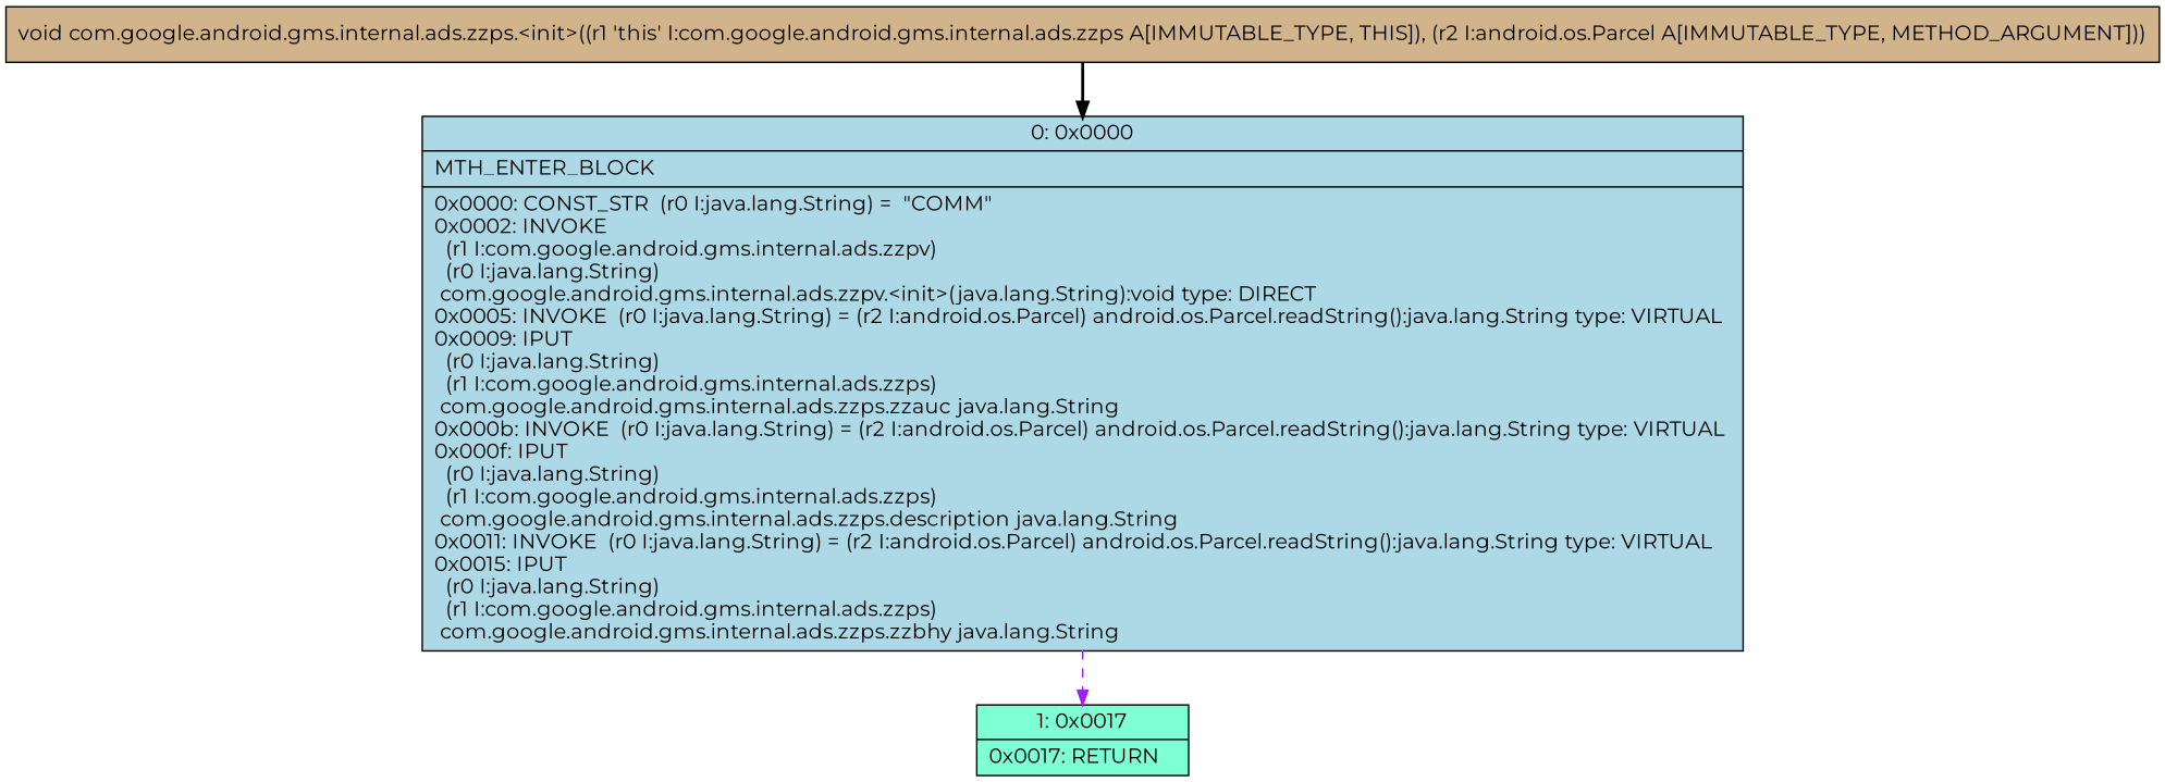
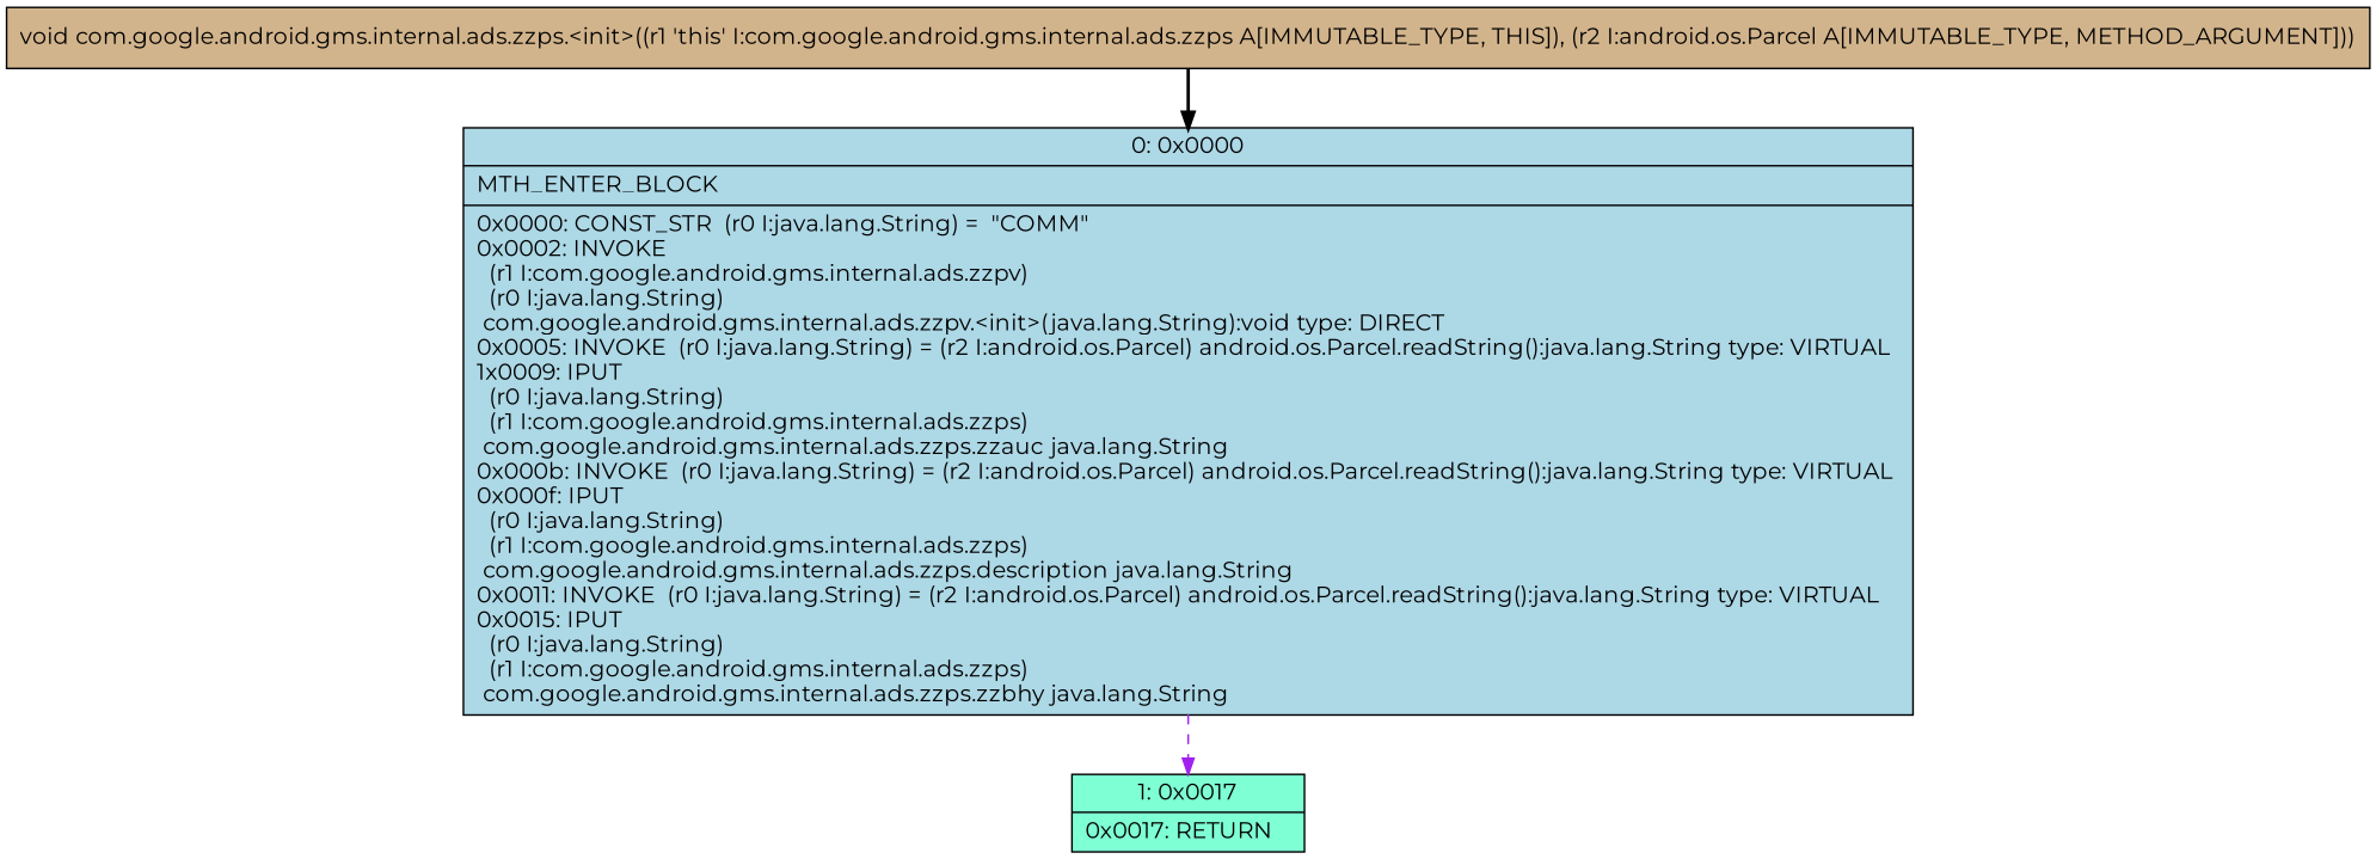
  digraph {
    fontname=Montserrat
    node [shape=record style=filled fontname=Montserrat]
    edge [fontname=Montserrat]
-   n1 [label="{0\:\ 0x0000|MTH_ENTER_BLOCK\l|0x0000: CONST_STR  (r0 I:java.lang.String) =  \"COMM\" \l0x0002: INVOKE  \l  (r1 I:com.google.android.gms.internal.ads.zzpv)\l  (r0 I:java.lang.String)\l com.google.android.gms.internal.ads.zzpv.\<init\>(java.lang.String):void type: DIRECT \l0x0005: INVOKE  (r0 I:java.lang.String) = (r2 I:android.os.Parcel) android.os.Parcel.readString():java.lang.String type: VIRTUAL \l0x0009: IPUT  \l  (r0 I:java.lang.String)\l  (r1 I:com.google.android.gms.internal.ads.zzps)\l com.google.android.gms.internal.ads.zzps.zzauc java.lang.String \l0x000b: INVOKE  (r0 I:java.lang.String) = (r2 I:android.os.Parcel) android.os.Parcel.readString():java.lang.String type: VIRTUAL \l0x000f: IPUT  \l  (r0 I:java.lang.String)\l  (r1 I:com.google.android.gms.internal.ads.zzps)\l com.google.android.gms.internal.ads.zzps.description java.lang.String \l0x0011: INVOKE  (r0 I:java.lang.String) = (r2 I:android.os.Parcel) android.os.Parcel.readString():java.lang.String type: VIRTUAL \l0x0015: IPUT  \l  (r0 I:java.lang.String)\l  (r1 I:com.google.android.gms.internal.ads.zzps)\l com.google.android.gms.internal.ads.zzps.zzbhy java.lang.String \l}" fillcolor=lightblue]
+   n1 [label="{0\:\ 0x0000|MTH_ENTER_BLOCK\l|0x0000: CONST_STR  (r0 I:java.lang.String) =  \"COMM\" \l0x0002: INVOKE  \l  (r1 I:com.google.android.gms.internal.ads.zzpv)\l  (r0 I:java.lang.String)\l com.google.android.gms.internal.ads.zzpv.\<init\>(java.lang.String):void type: DIRECT \l0x0005: INVOKE  (r0 I:java.lang.String) = (r2 I:android.os.Parcel) android.os.Parcel.readString():java.lang.String type: VIRTUAL \l1x0009: IPUT  \l  (r0 I:java.lang.String)\l  (r1 I:com.google.android.gms.internal.ads.zzps)\l com.google.android.gms.internal.ads.zzps.zzauc java.lang.String \l0x000b: INVOKE  (r0 I:java.lang.String) = (r2 I:android.os.Parcel) android.os.Parcel.readString():java.lang.String type: VIRTUAL \l0x000f: IPUT  \l  (r0 I:java.lang.String)\l  (r1 I:com.google.android.gms.internal.ads.zzps)\l com.google.android.gms.internal.ads.zzps.description java.lang.String \l0x0011: INVOKE  (r0 I:java.lang.String) = (r2 I:android.os.Parcel) android.os.Parcel.readString():java.lang.String type: VIRTUAL \l0x0015: IPUT  \l  (r0 I:java.lang.String)\l  (r1 I:com.google.android.gms.internal.ads.zzps)\l com.google.android.gms.internal.ads.zzps.zzbhy java.lang.String \l}" fillcolor=lightblue]
    n2 [label="{1\:\ 0x0017|0x0017: RETURN   \l}" fillcolor=aquamarine]
    n3 [label="{void com.google.android.gms.internal.ads.zzps.\<init\>((r1 'this' I:com.google.android.gms.internal.ads.zzps A[IMMUTABLE_TYPE, THIS]), (r2 I:android.os.Parcel A[IMMUTABLE_TYPE, METHOD_ARGUMENT])) }" fillcolor=tan]
    n1 -> n2 [color=purple style=dashed]
    n3 -> n1 [color=black style=bold]
  }
